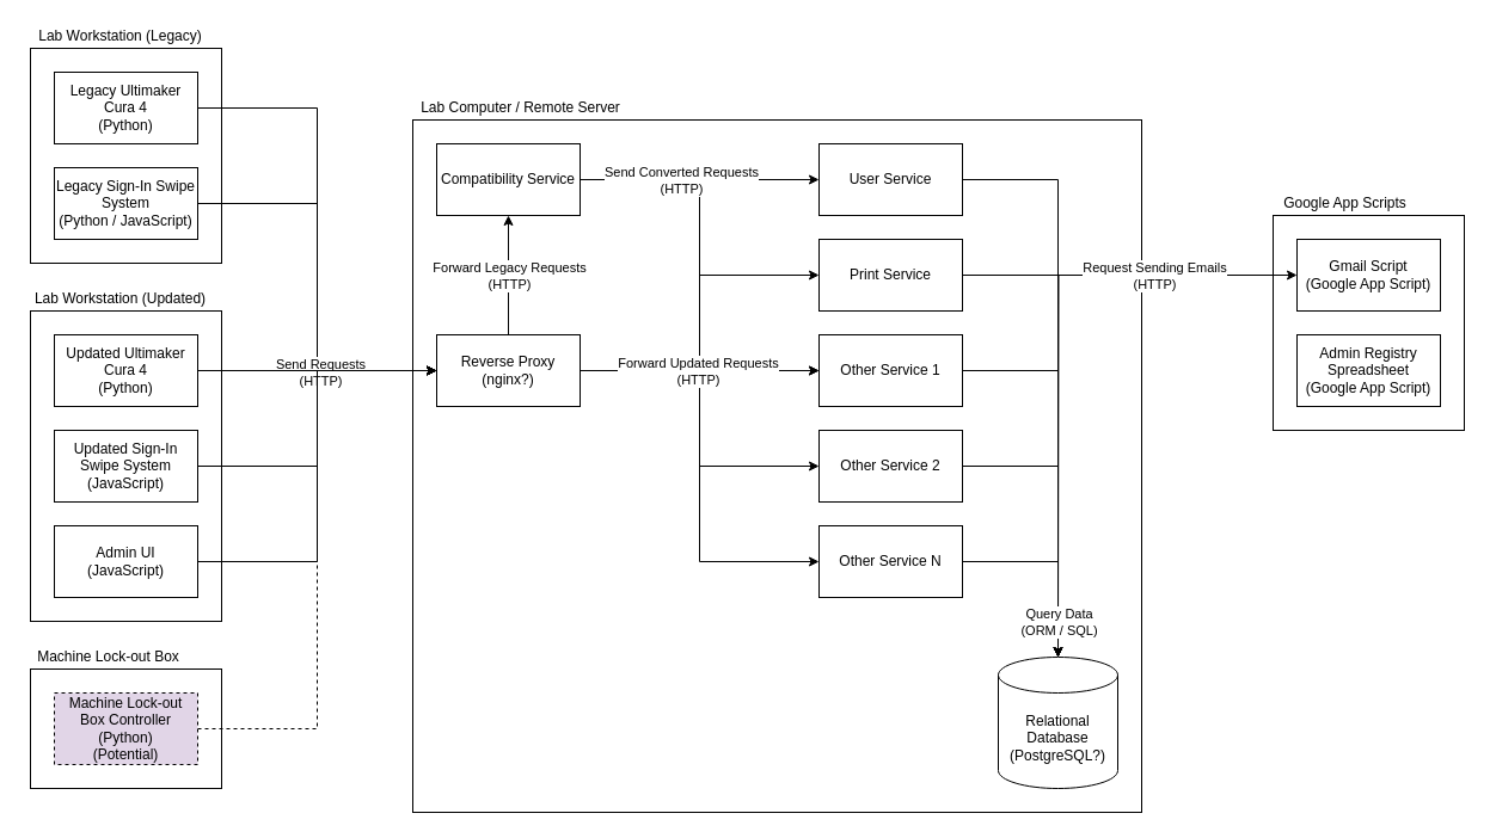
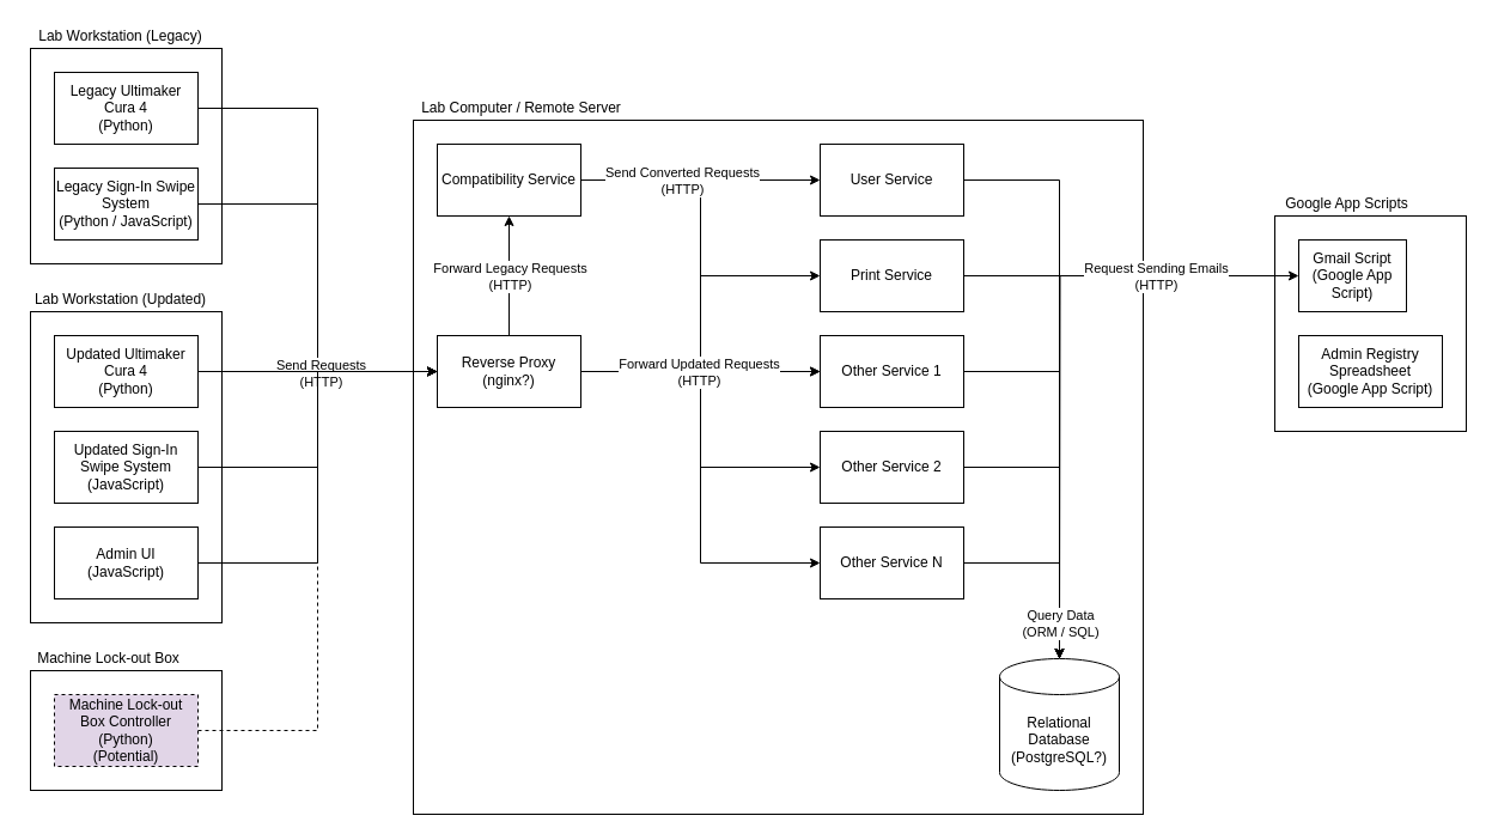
  <mxCell id="0" />
  <mxCell id="1" parent="0" />
  <mxCell id="2" style="edgeStyle=orthogonalEdgeStyle;rounded=0;orthogonalLoop=1;jettySize=auto;html=1;entryX=0;entryY=0.5;entryDx=0;entryDy=0;" edge="1" parent="1" source="35" target="53"><mxGeometry relative="1" as="geometry" /></mxCell>
  <mxCell id="3" value="" style="rounded=0;whiteSpace=wrap;html=1;fillColor=none;gradientColor=none;" vertex="1" parent="1"><mxGeometry x="25" y="260" width="160" height="260" as="geometry" /></mxCell>
  <mxCell id="4" value="" style="rounded=0;whiteSpace=wrap;html=1;fillColor=none;gradientColor=none;" parent="1" vertex="1"><mxGeometry x="25" y="560" width="160" height="100" as="geometry" /></mxCell>
  <mxCell id="5" value="" style="rounded=0;whiteSpace=wrap;html=1;fillColor=none;gradientColor=none;" parent="1" vertex="1"><mxGeometry x="25" y="40" width="160" height="180" as="geometry" /></mxCell>
  <mxCell id="6" value="" style="rounded=0;whiteSpace=wrap;html=1;fillColor=none;gradientColor=none;" parent="1" vertex="1"><mxGeometry x="1065" y="180" width="160" height="180" as="geometry" /></mxCell>
  <mxCell id="7" value="" style="rounded=0;whiteSpace=wrap;html=1;fillColor=none;" parent="1" vertex="1"><mxGeometry x="345" y="100" width="610" height="580" as="geometry" /></mxCell>
  <mxCell id="8" style="edgeStyle=orthogonalEdgeStyle;rounded=0;orthogonalLoop=1;jettySize=auto;html=1;entryX=0;entryY=0.5;entryDx=0;entryDy=0;" edge="1" parent="1" source="9" target="53"><mxGeometry relative="1" as="geometry" /></mxCell>
  <mxCell id="9" value="Legacy Ultimaker Cura 4&lt;br&gt;(Python)" style="rounded=0;whiteSpace=wrap;html=1;" parent="1" vertex="1"><mxGeometry x="45" y="60" width="120" height="60" as="geometry" /></mxCell>
  <mxCell id="10" style="edgeStyle=orthogonalEdgeStyle;rounded=0;orthogonalLoop=1;jettySize=auto;html=1;entryX=0;entryY=0.5;entryDx=0;entryDy=0;" edge="1" parent="1" source="11" target="53"><mxGeometry relative="1" as="geometry" /></mxCell>
  <mxCell id="11" value="Legacy Sign-In Swipe System&lt;br&gt;(Python / JavaScript)" style="rounded=0;whiteSpace=wrap;html=1;" parent="1" vertex="1"><mxGeometry x="45" y="140" width="120" height="60" as="geometry" /></mxCell>
  <mxCell id="12" style="edgeStyle=orthogonalEdgeStyle;rounded=0;orthogonalLoop=1;jettySize=auto;html=1;entryX=0;entryY=0.5;entryDx=0;entryDy=0;dashed=1;" edge="1" parent="1" source="14" target="53"><mxGeometry relative="1" as="geometry" /></mxCell>
  <mxCell id="13" value="Send Requests&lt;br&gt;(HTTP)" style="edgeLabel;html=1;align=center;verticalAlign=middle;resizable=0;points=[];rotation=0;" vertex="1" connectable="0" parent="12"><mxGeometry x="0.609" y="-1" relative="1" as="geometry"><mxPoint as="offset" /></mxGeometry></mxCell>
  <mxCell id="14" value="Machine Lock-out Box Controller&lt;br&gt;(Python)&lt;br&gt;(Potential)" style="rounded=0;whiteSpace=wrap;html=1;dashed=1;fillColor=#e1d5e7;" parent="1" vertex="1"><mxGeometry x="45" y="580" width="120" height="60" as="geometry" /></mxCell>
  <mxCell id="15" style="edgeStyle=orthogonalEdgeStyle;rounded=0;orthogonalLoop=1;jettySize=auto;html=1;entryX=0;entryY=0.5;entryDx=0;entryDy=0;" edge="1" parent="1" source="16" target="53"><mxGeometry relative="1" as="geometry" /></mxCell>
  <mxCell id="16" value="Admin UI&lt;br&gt;(JavaScript)" style="rounded=0;whiteSpace=wrap;html=1;" parent="1" vertex="1"><mxGeometry x="45" y="440" width="120" height="60" as="geometry" /></mxCell>
  <mxCell id="17" style="edgeStyle=orthogonalEdgeStyle;rounded=0;orthogonalLoop=1;jettySize=auto;html=1;entryX=0;entryY=0.5;entryDx=0;entryDy=0;exitX=1;exitY=0.5;exitDx=0;exitDy=0;" parent="1" source="41" target="27" edge="1"><mxGeometry relative="1" as="geometry"><mxPoint x="955" y="470" as="sourcePoint" /></mxGeometry></mxCell>
  <mxCell id="18" value="Request Sending Emails&lt;br&gt;(HTTP)" style="edgeLabel;html=1;align=center;verticalAlign=middle;resizable=0;points=[];" parent="17" vertex="1" connectable="0"><mxGeometry x="0.332" y="1" relative="1" as="geometry"><mxPoint x="-26" y="1" as="offset" /></mxGeometry></mxCell>
  <mxCell id="19" style="edgeStyle=orthogonalEdgeStyle;rounded=0;orthogonalLoop=1;jettySize=auto;html=1;" edge="1" parent="1" source="25" target="39"><mxGeometry relative="1" as="geometry" /></mxCell>
  <mxCell id="20" style="edgeStyle=orthogonalEdgeStyle;rounded=0;orthogonalLoop=1;jettySize=auto;html=1;entryX=0;entryY=0.5;entryDx=0;entryDy=0;" edge="1" parent="1" source="25" target="41"><mxGeometry relative="1" as="geometry" /></mxCell>
  <mxCell id="21" style="edgeStyle=orthogonalEdgeStyle;rounded=0;orthogonalLoop=1;jettySize=auto;html=1;entryX=0;entryY=0.5;entryDx=0;entryDy=0;" edge="1" parent="1" source="25" target="43"><mxGeometry relative="1" as="geometry" /></mxCell>
  <mxCell id="22" style="edgeStyle=orthogonalEdgeStyle;rounded=0;orthogonalLoop=1;jettySize=auto;html=1;entryX=0;entryY=0.5;entryDx=0;entryDy=0;" edge="1" parent="1" source="25" target="45"><mxGeometry relative="1" as="geometry" /></mxCell>
  <mxCell id="23" style="edgeStyle=orthogonalEdgeStyle;rounded=0;orthogonalLoop=1;jettySize=auto;html=1;entryX=0;entryY=0.5;entryDx=0;entryDy=0;" edge="1" parent="1" source="25" target="48"><mxGeometry relative="1" as="geometry" /></mxCell>
  <mxCell id="24" value="Send Converted Requests&lt;br&gt;(HTTP)" style="edgeLabel;html=1;align=center;verticalAlign=middle;resizable=0;points=[];" vertex="1" connectable="0" parent="23"><mxGeometry x="-0.807" y="1" relative="1" as="geometry"><mxPoint x="34" y="1" as="offset" /></mxGeometry></mxCell>
  <mxCell id="25" value="Compatibility Service" style="rounded=0;whiteSpace=wrap;html=1;" parent="1" vertex="1"><mxGeometry x="365" y="120" width="120" height="60" as="geometry" /></mxCell>
  <mxCell id="26" value="Relational Database&lt;br&gt;(PostgreSQL?)" style="shape=cylinder3;whiteSpace=wrap;html=1;boundedLbl=1;backgroundOutline=1;size=15;" parent="1" vertex="1"><mxGeometry x="835" y="550" width="100" height="110" as="geometry" /></mxCell>
- <mxCell id="27" value="Gmail Script&lt;br&gt;(Google App Script)" style="rounded=0;whiteSpace=wrap;html=1;" parent="1" vertex="1"><mxGeometry x="1085" y="200" width="120" height="60" as="geometry" /></mxCell>
+ <mxCell id="27" value="Gmail Script&lt;br&gt;(Google App Script)" style="rounded=0;whiteSpace=wrap;html=1;" parent="1" vertex="1"><mxGeometry x="1085" y="200" width="90" height="60" as="geometry" /></mxCell>
  <mxCell id="28" value="Admin Registry Spreadsheet&lt;br&gt;(Google App Script)" style="rounded=0;whiteSpace=wrap;html=1;" parent="1" vertex="1"><mxGeometry x="1085" y="280" width="120" height="60" as="geometry" /></mxCell>
  <mxCell id="29" value="Lab Computer / Remote Server" style="text;html=1;align=center;verticalAlign=middle;resizable=0;points=[];autosize=1;strokeColor=none;" parent="1" vertex="1"><mxGeometry x="345" width="180" height="20" as="geometry" y="80" /></mxCell>
  <mxCell id="30" value="Google App Scripts" style="text;html=1;align=center;verticalAlign=middle;resizable=0;points=[];autosize=1;strokeColor=none;" parent="1" vertex="1"><mxGeometry x="1065" y="160" width="120" height="20" as="geometry" /></mxCell>
  <mxCell id="31" value="Lab Workstation (Legacy)" style="text;html=1;align=center;verticalAlign=middle;resizable=0;points=[];autosize=1;strokeColor=none;" parent="1" vertex="1"><mxGeometry x="25" y="20" width="150" height="20" as="geometry" /></mxCell>
  <mxCell id="32" value="Machine Lock-out Box" style="text;html=1;align=center;verticalAlign=middle;resizable=0;points=[];autosize=1;strokeColor=none;" parent="1" vertex="1"><mxGeometry x="25" y="540" width="130" height="20" as="geometry" /></mxCell>
  <mxCell id="33" style="edgeStyle=orthogonalEdgeStyle;rounded=0;orthogonalLoop=1;jettySize=auto;html=1;" edge="1" parent="1" source="34" target="53"><mxGeometry relative="1" as="geometry" /></mxCell>
  <mxCell id="34" value="Updated Ultimaker Cura 4&lt;br&gt;(Python)" style="rounded=0;whiteSpace=wrap;html=1;" vertex="1" parent="1"><mxGeometry x="45" y="280" width="120" height="60" as="geometry" /></mxCell>
  <mxCell id="35" value="Updated Sign-In Swipe System&lt;br&gt;(JavaScript)" style="rounded=0;whiteSpace=wrap;html=1;" vertex="1" parent="1"><mxGeometry x="45" y="360" width="120" height="60" as="geometry" /></mxCell>
  <mxCell id="36" value="Lab Workstation (Updated)" style="text;html=1;align=center;verticalAlign=middle;resizable=0;points=[];autosize=1;strokeColor=none;" vertex="1" parent="1"><mxGeometry x="20" y="240" width="160" height="20" as="geometry" /></mxCell>
  <mxCell id="37" value="" style="shape=image;html=1;verticalAlign=top;verticalLabelPosition=bottom;labelBackgroundColor=#ffffff;imageAspect=0;aspect=fixed;image=https://cdn4.iconfinder.com/data/icons/basic-user-interface-elements/700/exit-delete-remove-close-x-128.png" vertex="1" parent="1"><mxGeometry x="1106" y="271" width="78" height="78" as="geometry" /></mxCell>
  <mxCell id="38" style="edgeStyle=orthogonalEdgeStyle;rounded=0;orthogonalLoop=1;jettySize=auto;html=1;entryX=0.5;entryY=0;entryDx=0;entryDy=0;entryPerimeter=0;" edge="1" parent="1" source="39" target="26"><mxGeometry relative="1" as="geometry" /></mxCell>
  <mxCell id="39" value="User Service" style="rounded=0;whiteSpace=wrap;html=1;" vertex="1" parent="1"><mxGeometry x="685" y="120" width="120" height="60" as="geometry" /></mxCell>
  <mxCell id="40" style="edgeStyle=orthogonalEdgeStyle;rounded=0;orthogonalLoop=1;jettySize=auto;html=1;" edge="1" parent="1" source="41"><mxGeometry relative="1" as="geometry"><mxPoint x="885" y="550" as="targetPoint" /></mxGeometry></mxCell>
  <mxCell id="41" value="Print Service" style="rounded=0;whiteSpace=wrap;html=1;" vertex="1" parent="1"><mxGeometry x="685" y="200" width="120" height="60" as="geometry" /></mxCell>
  <mxCell id="42" style="edgeStyle=orthogonalEdgeStyle;rounded=0;orthogonalLoop=1;jettySize=auto;html=1;entryX=0.5;entryY=0;entryDx=0;entryDy=0;entryPerimeter=0;" edge="1" parent="1" source="43" target="26"><mxGeometry relative="1" as="geometry" /></mxCell>
  <mxCell id="43" value="Other Service 1" style="rounded=0;whiteSpace=wrap;html=1;" vertex="1" parent="1"><mxGeometry x="685" y="280" width="120" height="60" as="geometry" /></mxCell>
  <mxCell id="44" style="edgeStyle=orthogonalEdgeStyle;rounded=0;orthogonalLoop=1;jettySize=auto;html=1;entryX=0.5;entryY=0;entryDx=0;entryDy=0;entryPerimeter=0;" edge="1" parent="1" source="45" target="26"><mxGeometry relative="1" as="geometry" /></mxCell>
  <mxCell id="45" value="Other Service 2" style="rounded=0;whiteSpace=wrap;html=1;" vertex="1" parent="1"><mxGeometry x="685" y="360" width="120" height="60" as="geometry" /></mxCell>
  <mxCell id="46" style="edgeStyle=orthogonalEdgeStyle;rounded=0;orthogonalLoop=1;jettySize=auto;html=1;entryX=0.5;entryY=0;entryDx=0;entryDy=0;entryPerimeter=0;" edge="1" parent="1" source="48" target="26"><mxGeometry relative="1" as="geometry" /></mxCell>
  <mxCell id="47" value="Query Data&lt;br&gt;(ORM / SQL)" style="edgeLabel;html=1;align=center;verticalAlign=middle;resizable=0;points=[];" vertex="1" connectable="0" parent="46"><mxGeometry x="0.709" y="-1" relative="1" as="geometry"><mxPoint x="1" y="-7" as="offset" /></mxGeometry></mxCell>
  <mxCell id="48" value="Other Service N" style="rounded=0;whiteSpace=wrap;html=1;" vertex="1" parent="1"><mxGeometry x="685" y="440" width="120" height="60" as="geometry" /></mxCell>
  <mxCell id="49" style="edgeStyle=orthogonalEdgeStyle;rounded=0;orthogonalLoop=1;jettySize=auto;html=1;entryX=0.5;entryY=1;entryDx=0;entryDy=0;" edge="1" parent="1" source="53" target="25"><mxGeometry relative="1" as="geometry" /></mxCell>
  <mxCell id="50" value="Forward Legacy Requests&lt;br&gt;(HTTP)" style="edgeLabel;html=1;align=center;verticalAlign=middle;resizable=0;points=[];" vertex="1" connectable="0" parent="49"><mxGeometry x="-0.141" relative="1" as="geometry"><mxPoint y="-7" as="offset" /></mxGeometry></mxCell>
  <mxCell id="51" style="edgeStyle=orthogonalEdgeStyle;rounded=0;orthogonalLoop=1;jettySize=auto;html=1;entryX=0;entryY=0.5;entryDx=0;entryDy=0;" edge="1" parent="1" source="53" target="43"><mxGeometry relative="1" as="geometry" /></mxCell>
  <mxCell id="52" value="Forward Updated Requests&lt;br&gt;(HTTP)" style="edgeLabel;html=1;align=center;verticalAlign=middle;resizable=0;points=[];" vertex="1" connectable="0" parent="51"><mxGeometry x="-0.111" y="1" relative="1" as="geometry"><mxPoint x="9" y="1" as="offset" /></mxGeometry></mxCell>
  <mxCell id="53" value="Reverse Proxy&lt;br&gt;(nginx?)" style="rounded=0;whiteSpace=wrap;html=1;" vertex="1" parent="1"><mxGeometry x="365" y="280" width="120" height="60" as="geometry" /></mxCell>
